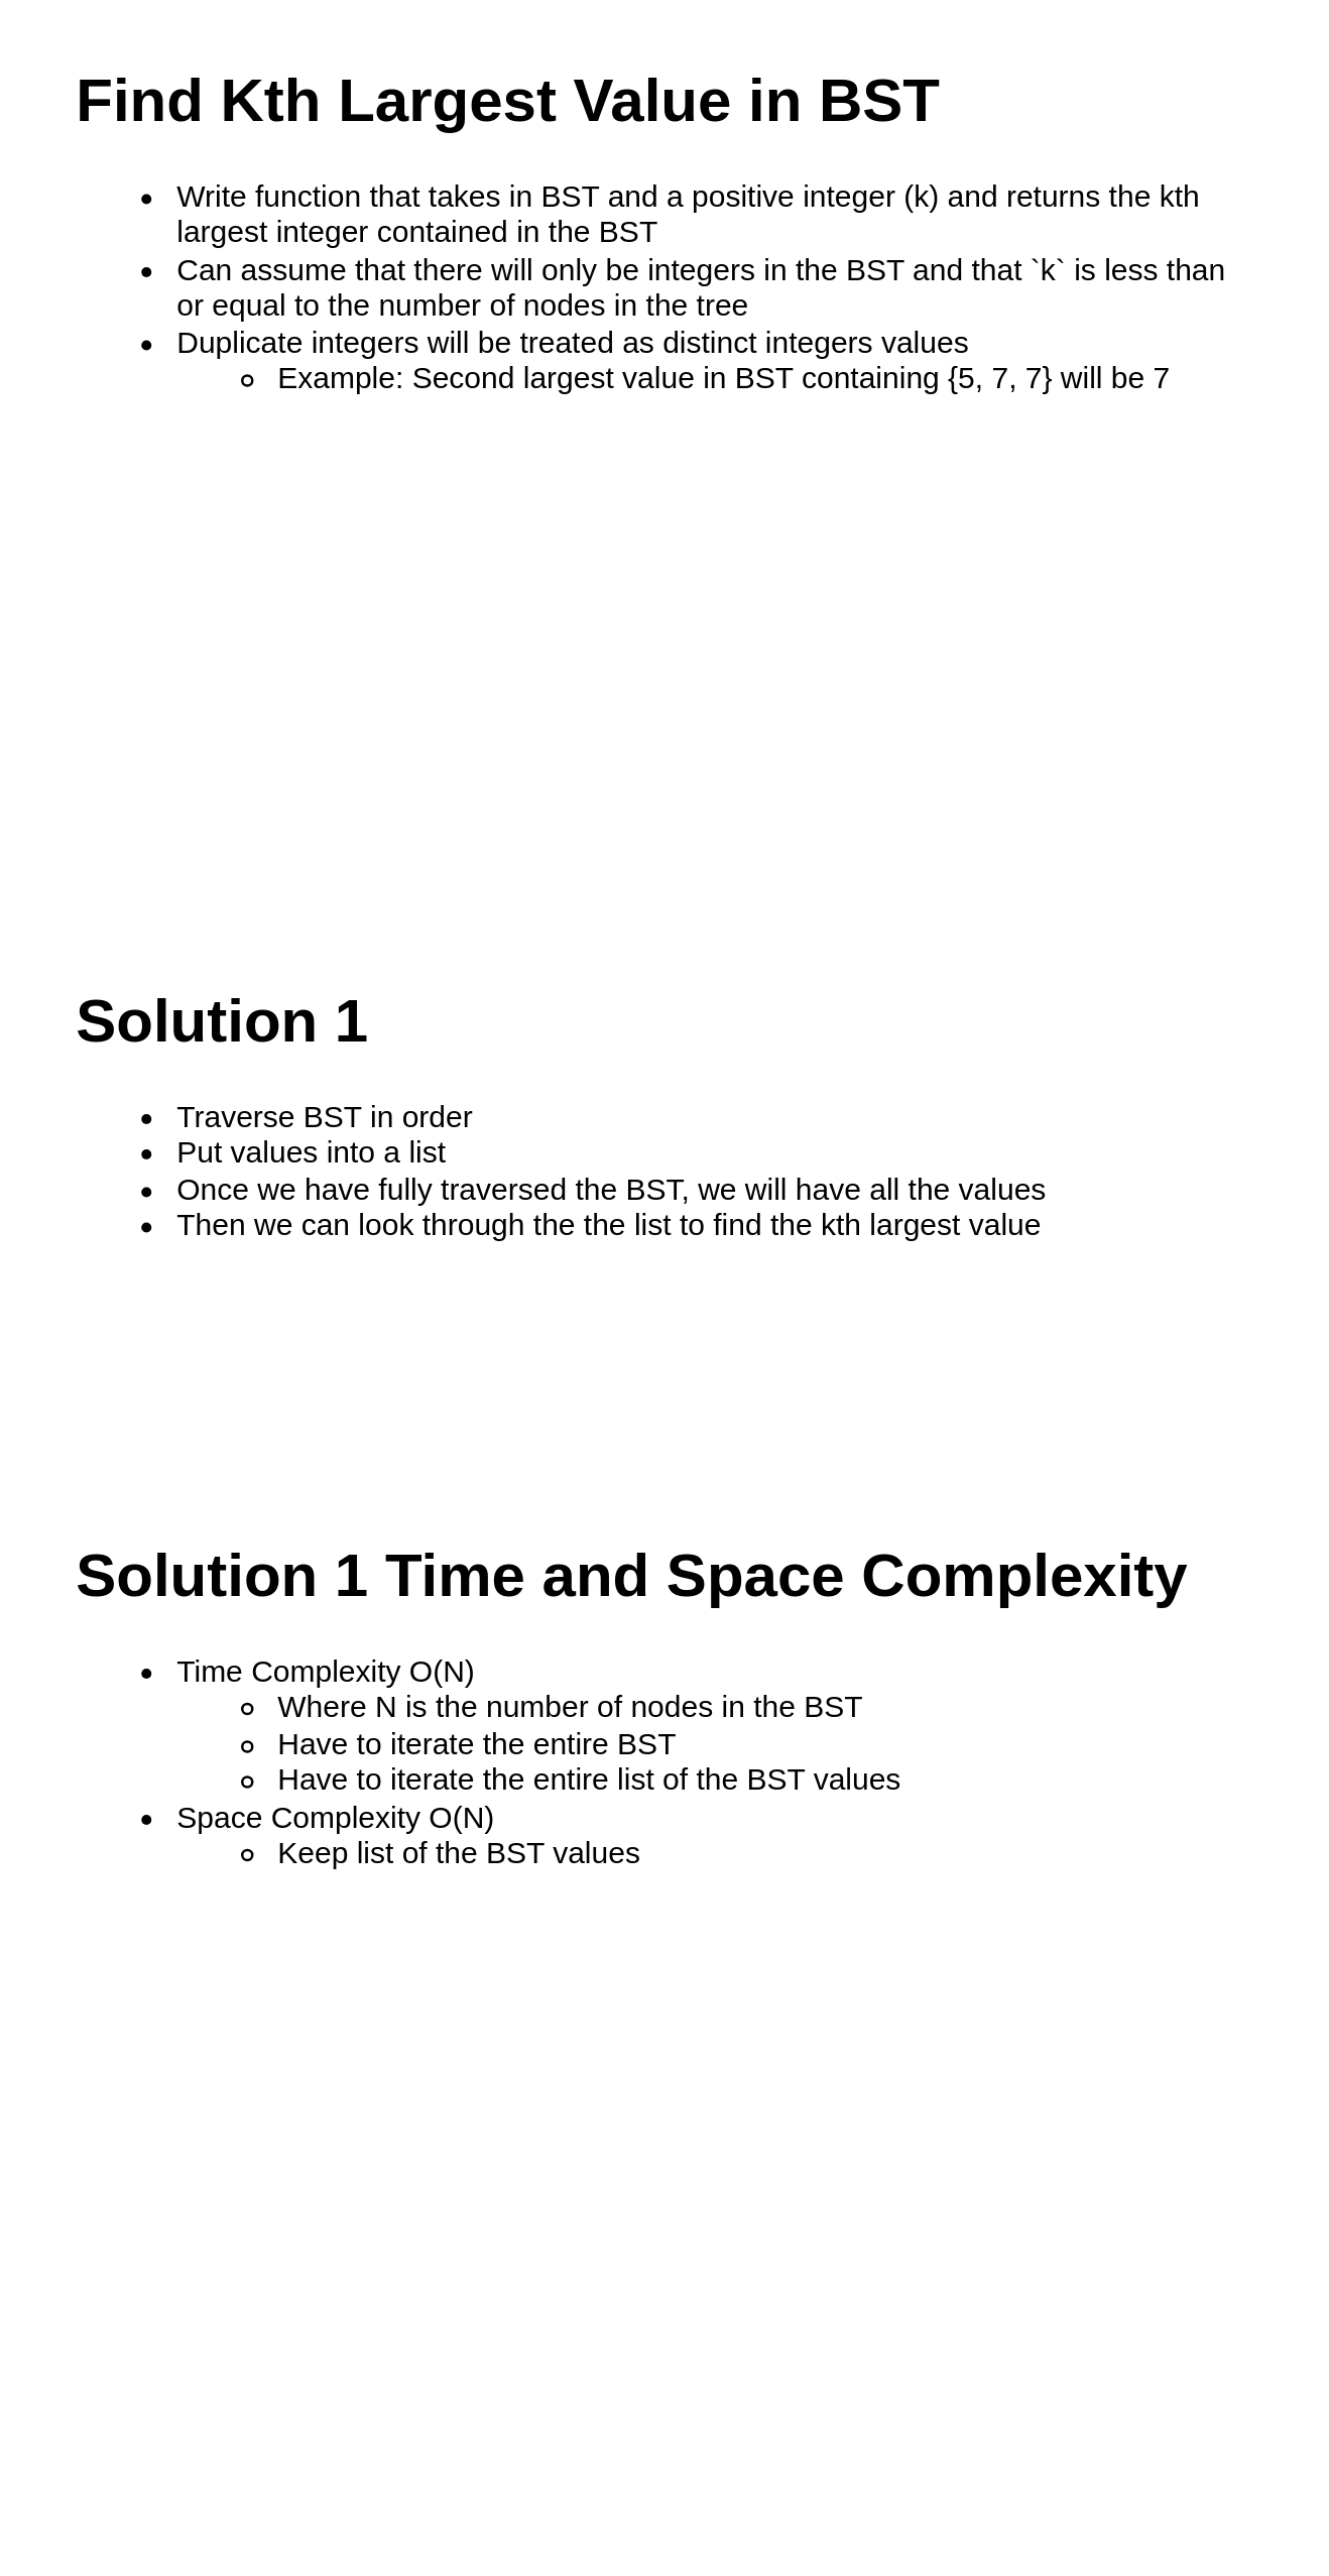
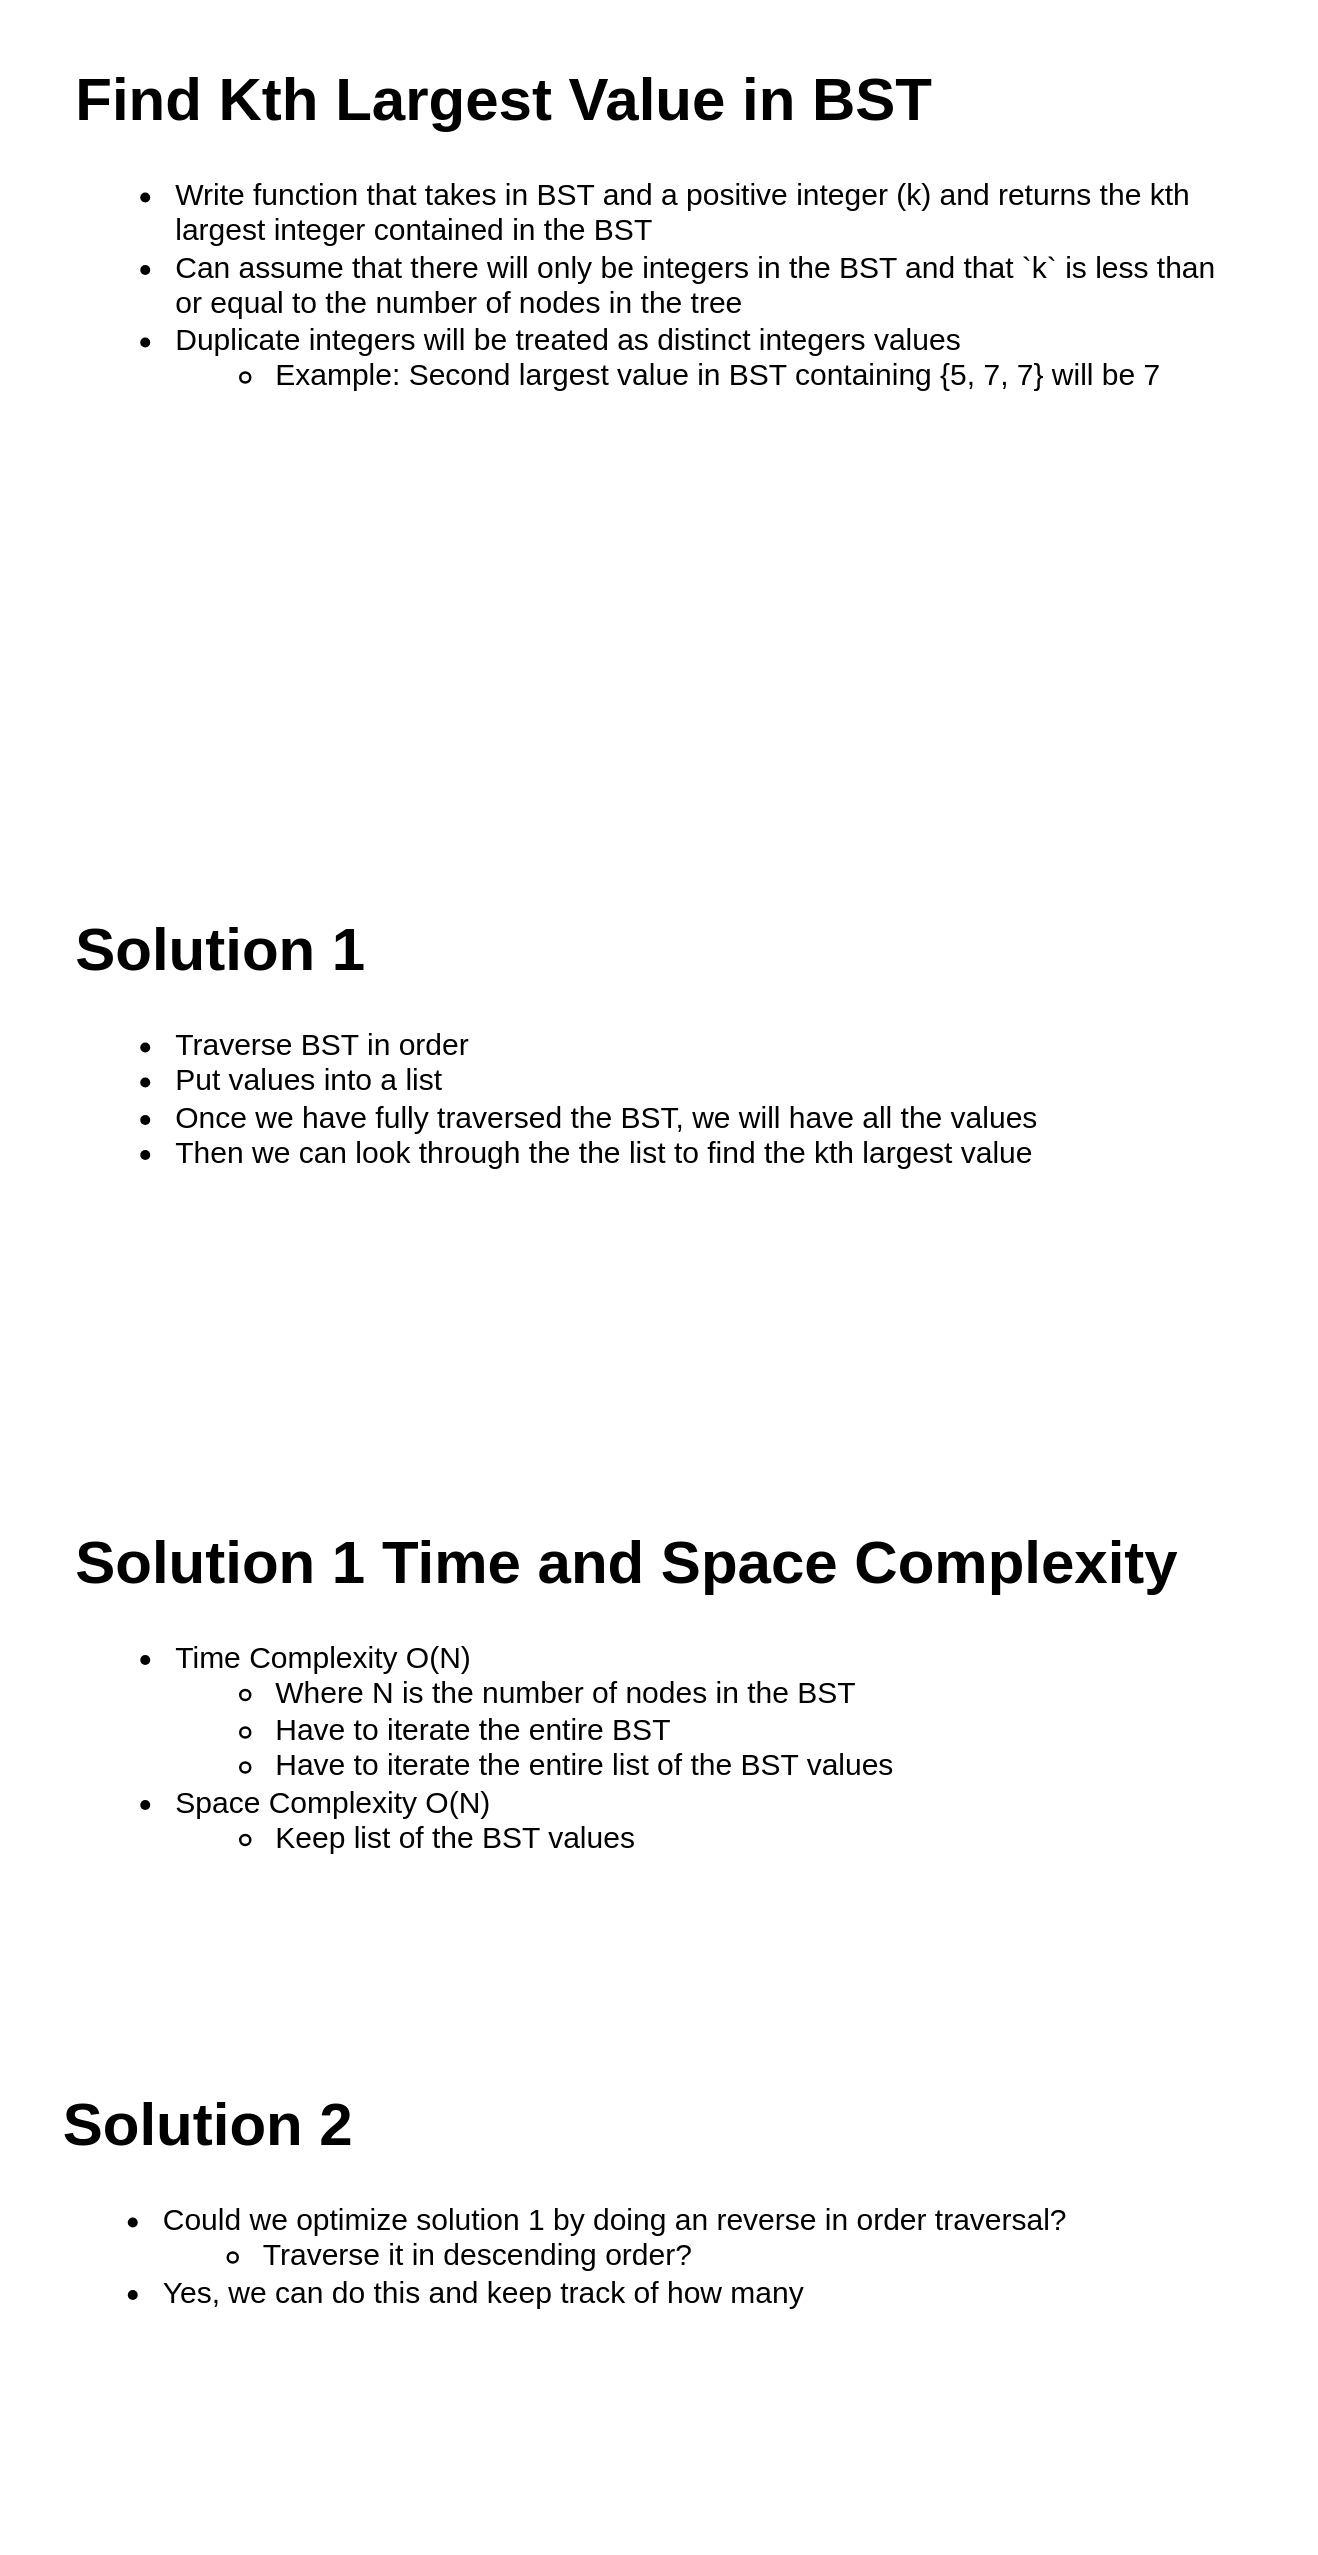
  <mxCell id="0" />
  <mxCell id="1" parent="0" />
  <mxCell id="2" value="&lt;h1&gt;Find Kth Largest Value in BST&lt;/h1&gt;&lt;div&gt;&lt;ul&gt;&lt;li&gt;Write function that takes in BST and a positive integer (k) and returns the kth largest integer contained in the BST&lt;/li&gt;&lt;li&gt;Can assume that there will only be integers in the BST and that `k` is less than or equal to the number of nodes in the tree&lt;/li&gt;&lt;li&gt;Duplicate integers will be treated as distinct integers values&lt;/li&gt;&lt;ul&gt;&lt;li&gt;Example: Second largest value in BST containing {5, 7, 7} will be 7&lt;/li&gt;&lt;/ul&gt;&lt;/ul&gt;&lt;/div&gt;" style="text;html=1;strokeColor=none;fillColor=none;spacing=5;spacingTop=-20;whiteSpace=wrap;overflow=hidden;rounded=0;" vertex="1" parent="1"><mxGeometry x="25" y="20" width="470" height="300" as="geometry" /></mxCell>
- <mxCell id="3" value="&lt;h1&gt;Solution 1&lt;/h1&gt;&lt;p&gt;&lt;/p&gt;&lt;ul&gt;&lt;li&gt;Traverse BST in order&lt;/li&gt;&lt;li&gt;Put values into a list&lt;/li&gt;&lt;li&gt;Once we have fully traversed the BST, we will have all the values&lt;/li&gt;&lt;li&gt;Then we can look through the the list to find the kth largest value&lt;/li&gt;&lt;/ul&gt;&lt;p&gt;&lt;/p&gt;" style="text;html=1;strokeColor=none;fillColor=none;spacing=5;spacingTop=-20;whiteSpace=wrap;overflow=hidden;rounded=0;" vertex="1" parent="1"><mxGeometry x="25" y="385" width="480" height="170" as="geometry" /></mxCell>
+ <mxCell id="3" value="&lt;h1&gt;Solution 1&lt;/h1&gt;&lt;p&gt;&lt;/p&gt;&lt;ul&gt;&lt;li&gt;Traverse BST in order&lt;/li&gt;&lt;li&gt;Put values into a list&lt;/li&gt;&lt;li&gt;Once we have fully traversed the BST, we will have all the values&lt;/li&gt;&lt;li&gt;Then we can look through the the list to find the kth largest value&lt;/li&gt;&lt;/ul&gt;&lt;p&gt;&lt;/p&gt;" style="text;html=1;strokeColor=none;fillColor=none;spacing=5;spacingTop=-20;whiteSpace=wrap;overflow=hidden;rounded=0;" vertex="1" parent="1"><mxGeometry x="25" y="360" width="480" height="170" as="geometry" /></mxCell>
  <mxCell id="4" value="&lt;h1&gt;Solution 1 Time and Space Complexity&lt;/h1&gt;&lt;div&gt;&lt;ul&gt;&lt;li&gt;Time Complexity O(N)&lt;/li&gt;&lt;ul&gt;&lt;li&gt;Where N is the number of nodes in the BST&lt;/li&gt;&lt;li&gt;Have to iterate the entire BST&lt;/li&gt;&lt;li&gt;Have to iterate the entire list of the BST values&lt;/li&gt;&lt;/ul&gt;&lt;li&gt;Space Complexity O(N)&lt;/li&gt;&lt;ul&gt;&lt;li&gt;Keep list of the BST values&lt;/li&gt;&lt;/ul&gt;&lt;/ul&gt;&lt;/div&gt;&lt;p&gt;&lt;/p&gt;" style="text;html=1;strokeColor=none;fillColor=none;spacing=5;spacingTop=-20;whiteSpace=wrap;overflow=hidden;rounded=0;" vertex="1" parent="1"><mxGeometry x="25" y="605" width="480" height="170" as="geometry" /></mxCell>
+ <mxCell id="5" value="&lt;h1&gt;Solution 2&lt;/h1&gt;&lt;div&gt;&lt;ul&gt;&lt;li&gt;Could we optimize solution 1 by doing an reverse in order traversal?&lt;/li&gt;&lt;ul&gt;&lt;li&gt;Traverse it in descending order?&lt;/li&gt;&lt;/ul&gt;&lt;li&gt;Yes, we can do this and keep track of how many&amp;nbsp;&lt;/li&gt;&lt;/ul&gt;&lt;/div&gt;&lt;p&gt;&lt;/p&gt;" style="text;html=1;strokeColor=none;fillColor=none;spacing=5;spacingTop=-20;whiteSpace=wrap;overflow=hidden;rounded=0;" vertex="1" parent="1"><mxGeometry x="20" y="830" width="480" height="170" as="geometry" /></mxCell>
